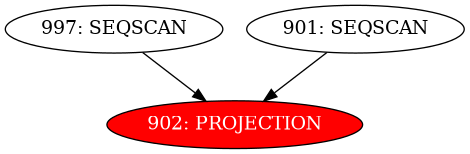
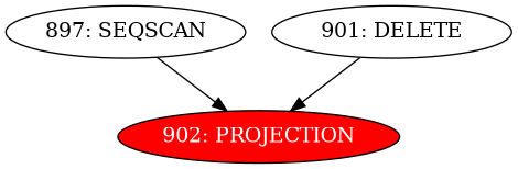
  digraph {
-   n1 [label="997: SEQSCAN"]
+   n1 [label="897: SEQSCAN"]
    n2 [fillcolor=red fontcolor=white label="902: PROJECTION" style=filled]
-   n3 [label="901: SEQSCAN"]
+   n3 [label="901: DELETE"]
    n1 -> n2
    n3 -> n2
  }
